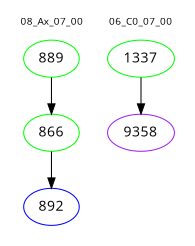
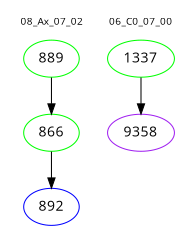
  digraph {
    fontname="Open Sans"
    node [color=green fontname="Open Sans"]
    edge [color=black fontname="Open Sans"]
    n1 [label=889]
    n2 [label=866]
    n3 [color=blue label=892]
    n4 [label=1337]
    n5 [color=purple label=9358]
    subgraph cluster_1 {
      color=white
      fontsize=10
-     label="08_Ax_07_00"
+     label="08_Ax_07_02"
      n1
      n2
      n3
    }
    subgraph cluster_2 {
      color=white
      fontsize=10
      label="06_C0_07_00"
      n4
      n5
    }
    n1 -> n2
    n2 -> n3
    n4 -> n5
  }
